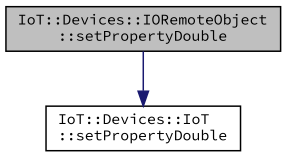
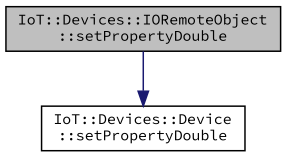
  digraph {
    rankdir=TB
    fontname="Source Code Pro"
    node [color=black fontname="Source Code Pro" fontsize=10 shape=record style=filled]
    n1 [fillcolor=grey75 fontcolor=black height=0.2 label="IoT::Devices::IORemoteObject\l::setPropertyDouble" width=0.4]
-   n2 [fillcolor=white height=0.2 label="IoT::Devices::IoT\l::setPropertyDouble" width=0.4]
+   n2 [fillcolor=white height=0.2 label="IoT::Devices::Device\l::setPropertyDouble" width=0.4]
    n1 -> n2 [color=midnightblue fontname="Source Code Pro" fontsize=10 labelfontname=Helvetica labelfontsize=10 style=solid]
  }
